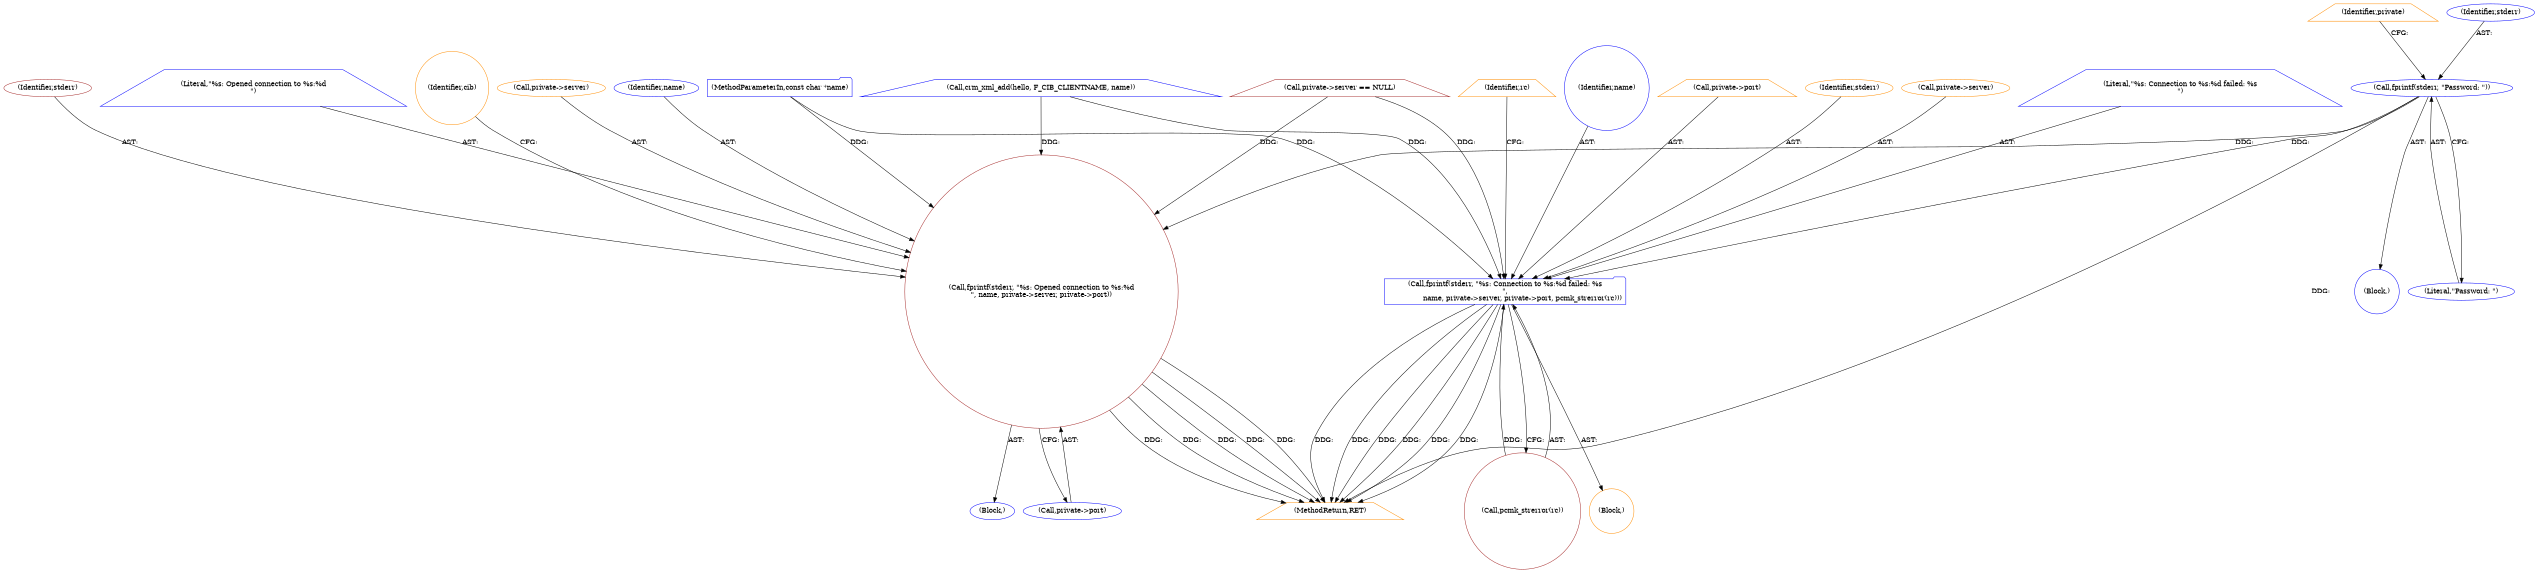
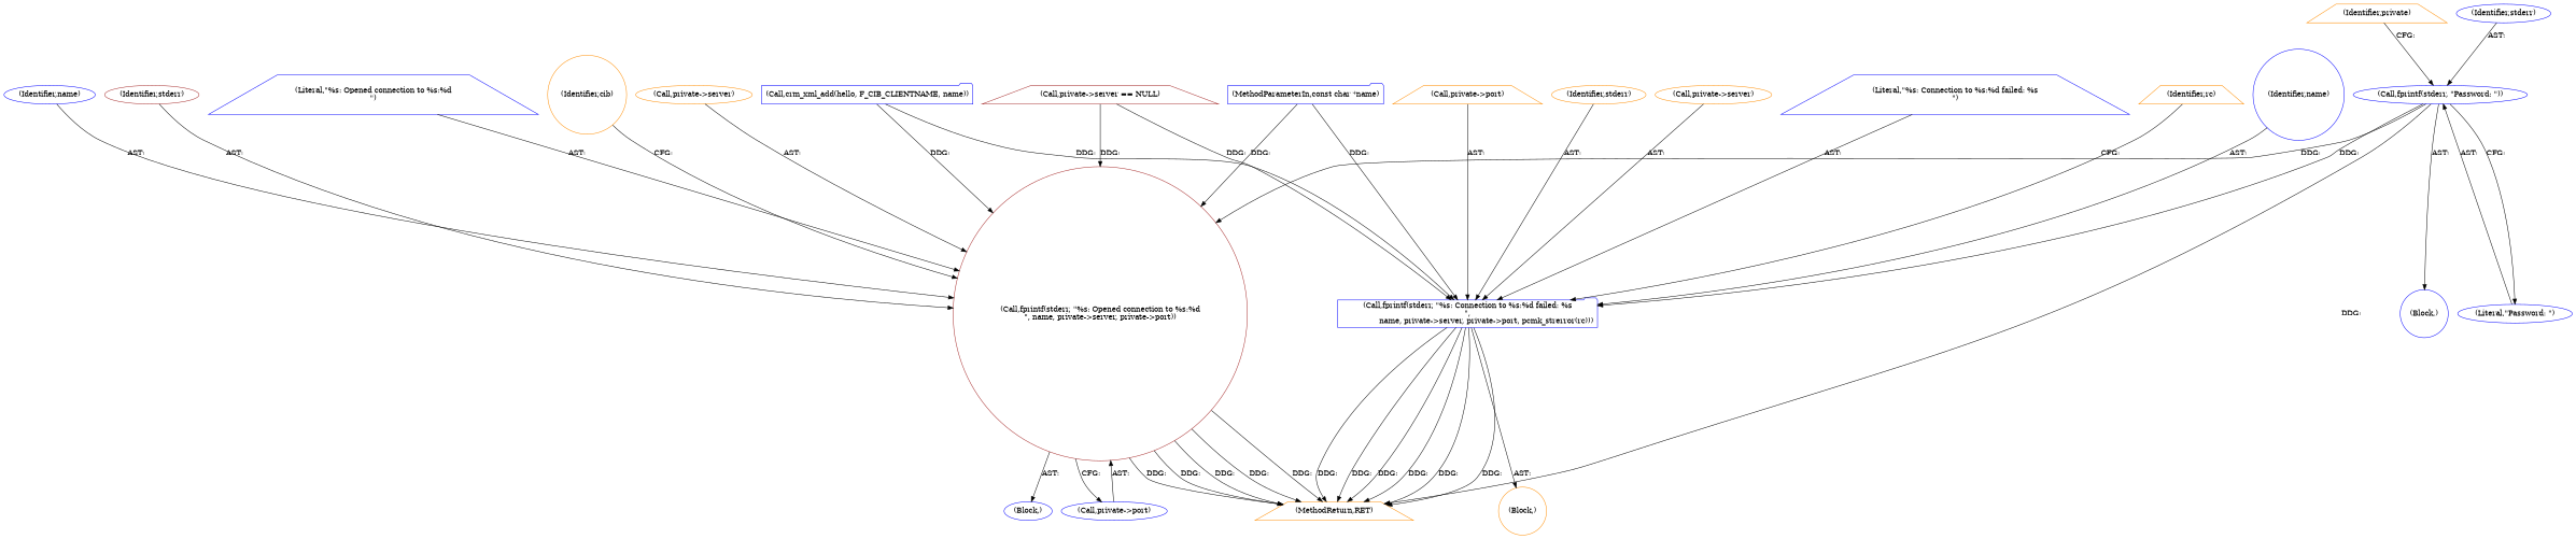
  digraph {
    node [color=blue shape=ellipse]
    n1 [label="(Call,fprintf(stderr, \"Password: \"))"]
    n2 [color=brown label="(Call,fprintf(stderr, \"%s: Opened connection to %s:%d\n\", name, private->server, private->port))" shape=circle]
    n3 [label="(Call,fprintf(stderr, \"%s: Connection to %s:%d failed: %s\n\",\n                name, private->server, private->port, pcmk_strerror(rc)))" shape=folder]
    n4 [label="(Literal,\"Password: \")"]
    n5 [color=darkorange label="(MethodReturn,RET)" shape=trapezium]
    n6 [label="(Block,)" shape=circle]
    n7 [label="(Block,)"]
    n8 [label="(Call,private->port)"]
    n9 [color=darkorange label="(Block,)" shape=circle]
-   n10 [color=brown label="(Call,pcmk_strerror(rc))" shape=circle]
    n11 [color=darkorange label="(Identifier,rc)" shape=trapezium]
    n12 [color=darkorange label="(Identifier,private)" shape=trapezium]
    n13 [label="(MethodParameterIn,const char *name)" shape=folder]
    n14 [color=darkorange label="(Identifier,cib)" shape=circle]
    n15 [color=darkorange label="(Call,private->server)"]
    n16 [label="(Identifier,name)" shape=circle]
    n17 [label="(Identifier,name)"]
    n18 [color=darkorange label="(Call,private->port)" shape=trapezium]
    n19 [color=brown label="(Identifier,stderr)"]
    n20 [color=brown label="(Call,private->server == NULL)" shape=trapezium]
    n21 [label="(Literal,\"%s: Opened connection to %s:%d\n\")" shape=trapezium]
    n22 [color=darkorange label="(Identifier,stderr)"]
-   n23 [label="(Call,crm_xml_add(hello, F_CIB_CLIENTNAME, name))" shape=trapezium]
+   n23 [label="(Call,crm_xml_add(hello, F_CIB_CLIENTNAME, name))" shape=folder]
    n24 [color=darkorange label="(Call,private->server)"]
    n25 [label="(Literal,\"%s: Connection to %s:%d failed: %s\n\")" shape=trapezium]
    n26 [label="(Identifier,stderr)"]
    n1 -> n2 [label="DDG: "]
    n1 -> n3 [label="DDG: "]
    n1 -> n4 [label="CFG: "]
    n1 -> n5 [label="DDG: "]
    n1 -> n6 [label="AST: "]
    n2 -> n5 [label="DDG: "]
    n2 -> n5 [label="DDG: "]
    n2 -> n5 [label="DDG: "]
    n2 -> n5 [label="DDG: "]
    n2 -> n5 [label="DDG: "]
    n2 -> n7 [label="AST: "]
    n2 -> n8 [label="CFG: "]
    n3 -> n5 [label="DDG: "]
    n3 -> n5 [label="DDG: "]
    n3 -> n5 [label="DDG: "]
    n3 -> n5 [label="DDG: "]
    n3 -> n5 [label="DDG: "]
    n3 -> n5 [label="DDG: "]
    n3 -> n9 [label="AST: "]
-   n3 -> n10 [label="CFG: "]
    n4 -> n1 [label="AST: "]
    n8 -> n2 [label="AST: "]
-   n10 -> n3 [label="AST: "]
-   n10 -> n3 [label="DDG: "]
    n11 -> n3 [label="CFG: "]
    n12 -> n1 [label="CFG: "]
    n13 -> n2 [label="DDG: "]
    n13 -> n3 [label="DDG: "]
    n14 -> n2 [label="CFG: "]
    n15 -> n2 [label="AST: "]
    n16 -> n3 [label="AST: "]
    n17 -> n2 [label="AST: "]
    n18 -> n3 [label="AST: "]
    n19 -> n2 [label="AST: "]
    n20 -> n2 [label="DDG: "]
    n20 -> n3 [label="DDG: "]
    n21 -> n2 [label="AST: "]
    n22 -> n3 [label="AST: "]
    n23 -> n2 [label="DDG: "]
    n23 -> n3 [label="DDG: "]
    n24 -> n3 [label="AST: "]
    n25 -> n3 [label="AST: "]
    n26 -> n1 [label="AST: "]
  }
